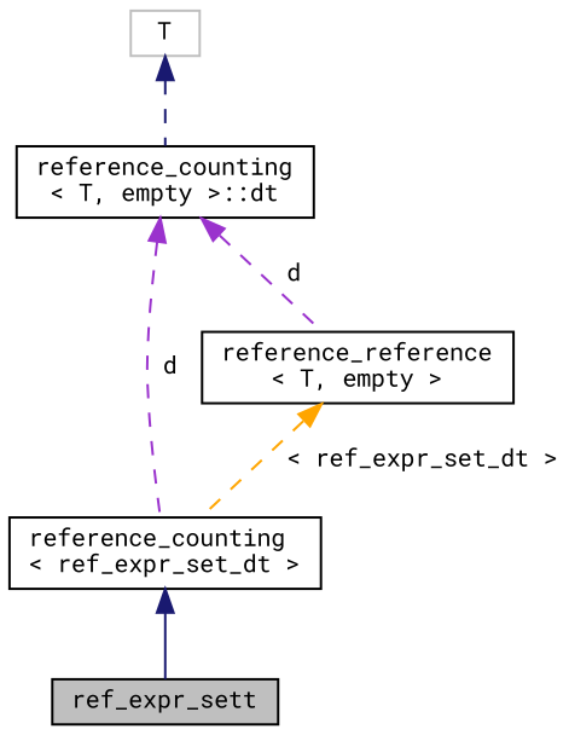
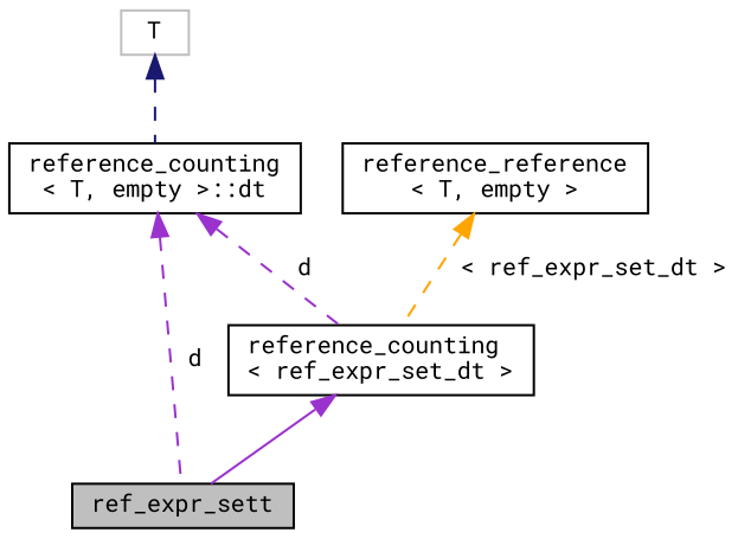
  digraph {
    fontname="Roboto Mono"
    node [color=black fontname="Roboto Mono" fontsize=10 shape=record]
    edge [color=midnightblue dir=back fontname="Roboto Mono" fontsize=10 labelfontname=Helvetica labelfontsize=10 style=dashed]
    n1 [fillcolor=grey75 fontcolor=black height=0.2 label=ref_expr_sett style=filled width=0.4]
    n2 [height=0.2 label="reference_counting\l\< ref_expr_set_dt \>" width=0.4]
    n3 [height=0.2 label="reference_counting\l\< T, empty \>::dt" width=0.4]
    n4 [height=0.2 label="reference_reference\l\< T, empty \>" width=0.4]
    n5 [color=grey75 height=0.2 label=T width=0.4]
-   n2 -> n1 [style=solid]
+   n2 -> n1 [color=darkorchid3 style=solid]
    n3 -> n2 [color=darkorchid3 label=" d"]
-   n3 -> n4 [color=darkorchid3 label=" d"]
+   n3 -> n1 [color=darkorchid3 label=" d"]
    n4 -> n2 [color=orange label=" \< ref_expr_set_dt \>"]
    n5 -> n3
  }
